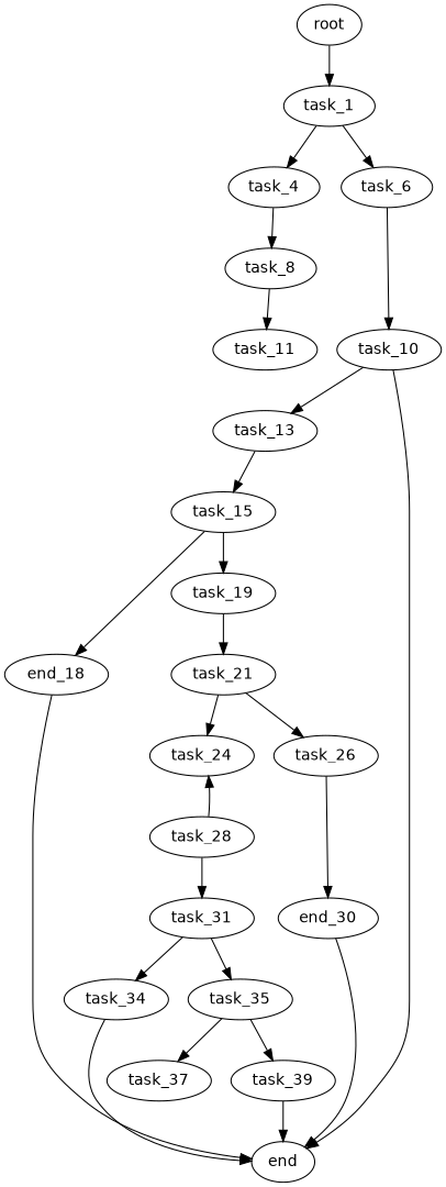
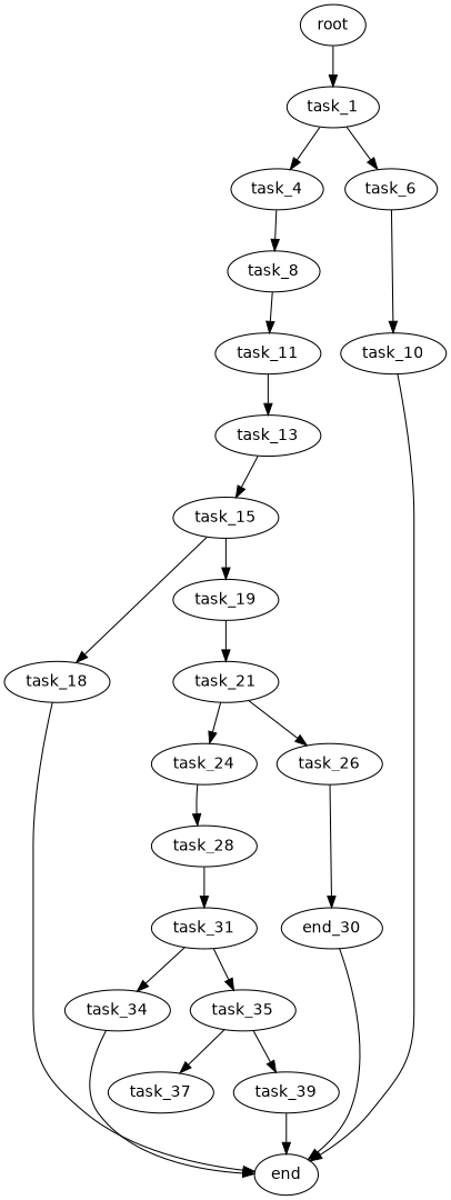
  digraph {
    fontname="DejaVu Sans"
    node [fontname="DejaVu Sans"]
    edge [fontname="DejaVu Sans"]
    root
    task_1
    task_4
    task_6
    task_8
    task_10
    task_11
    end
    task_13
    task_15
-   task_18 [label=end_18]
+   task_18
    task_19
    task_21
    task_24
    task_26
    task_28
    n17 [label=end_30]
    task_31
    task_34
    task_35
    task_37
    task_39
    root -> task_1
    task_1 -> task_4
    task_1 -> task_6
    task_4 -> task_8
    task_6 -> task_10
    task_8 -> task_11
    task_10 -> end
-   task_10 -> task_13
+   task_11 -> task_13
    task_13 -> task_15
    task_15 -> task_18
    task_15 -> task_19
    task_18 -> end
    task_19 -> task_21
    task_21 -> task_24
    task_21 -> task_26
-   task_28 -> task_24
+   task_24 -> task_28
    task_26 -> n17
    task_28 -> task_31
    n17 -> end
    task_31 -> task_34
    task_31 -> task_35
    task_34 -> end
    task_35 -> task_37
    task_35 -> task_39
    task_39 -> end
  }
